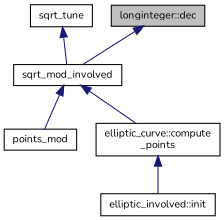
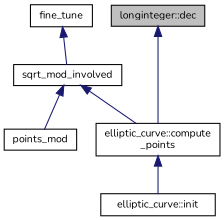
  digraph {
    fontname=Nunito
    rankdir=TB
    node [color=black fillcolor=white fontname=Nunito fontsize=10 shape=record style=filled]
    edge [color=midnightblue dir=back fontname=Nunito fontsize=10 labelfontname=Helvetica labelfontsize=10 style=solid]
    n1 [fillcolor=grey75 fontcolor=black height=0.2 label="longinteger::dec" width=0.4]
    n2 [height=0.2 label=sqrt_mod_involved width=0.4]
    n3 [height=0.2 label=points_mod width=0.4]
    n4 [height=0.2 label="elliptic_curve::compute\l_points" width=0.4]
-   n5 [height=0.2 label=sqrt_tune width=0.4]
-   n6 [height=0.2 label="elliptic_involved::init" width=0.4]
-   n1 -> n2
+   n5 [height=0.2 label=fine_tune width=0.4]
+   n6 [height=0.2 label="elliptic_curve::init" width=0.4]
+   n1 -> n4
    n2 -> n3
    n2 -> n4
    n4 -> n6
    n5 -> n2
  }
